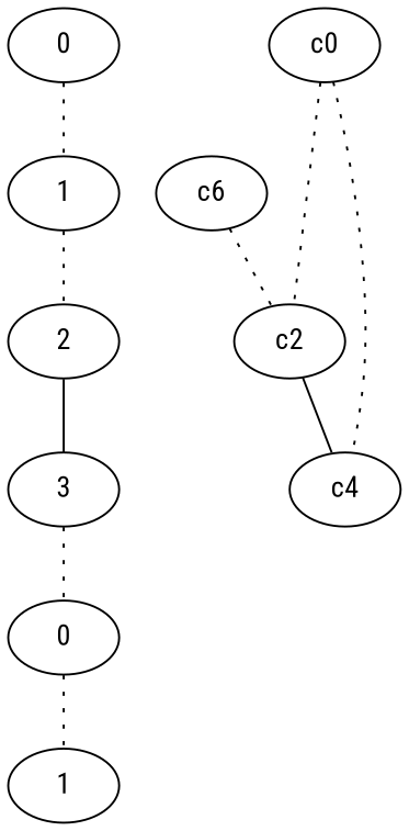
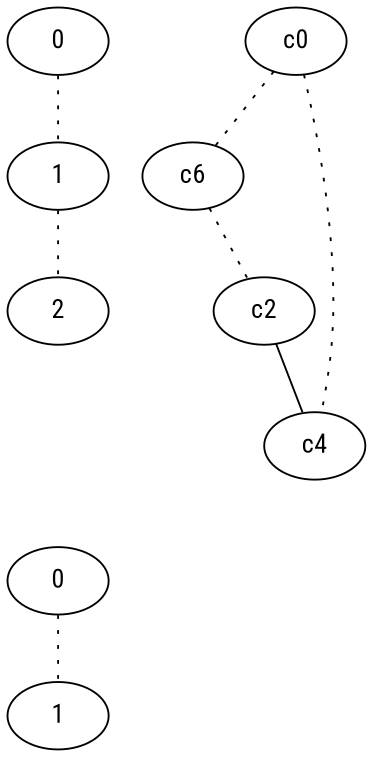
  graph {
    fontname="Roboto Condensed"
    node [fontname="Roboto Condensed"]
    edge [fontname="Roboto Condensed" style=dotted]
    n1 [label=0]
    n2 [label=1]
    n3 [label=2]
-   n4 [label=3]
    n5 [label=0]
    n6 [label=1]
    n7 [label=c6]
    c0
    n9 [label=c4]
    c2
    n1 -- n2
    n2 -- n3
-   n3 -- n4 [style=""]
-   n4 -- n5
    n5 -- n6
    n7 -- c2
-   c0 -- c2
+   c0 -- n7
    c0 -- n9
    c2 -- n9 [style=""]
  }
